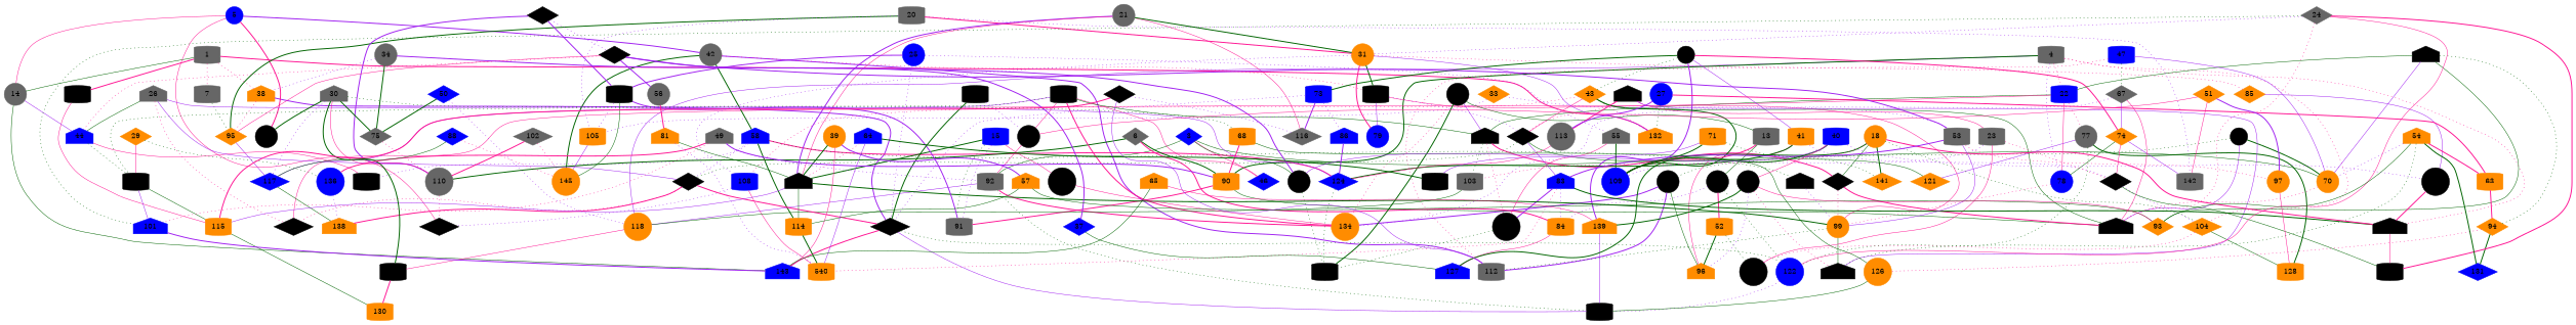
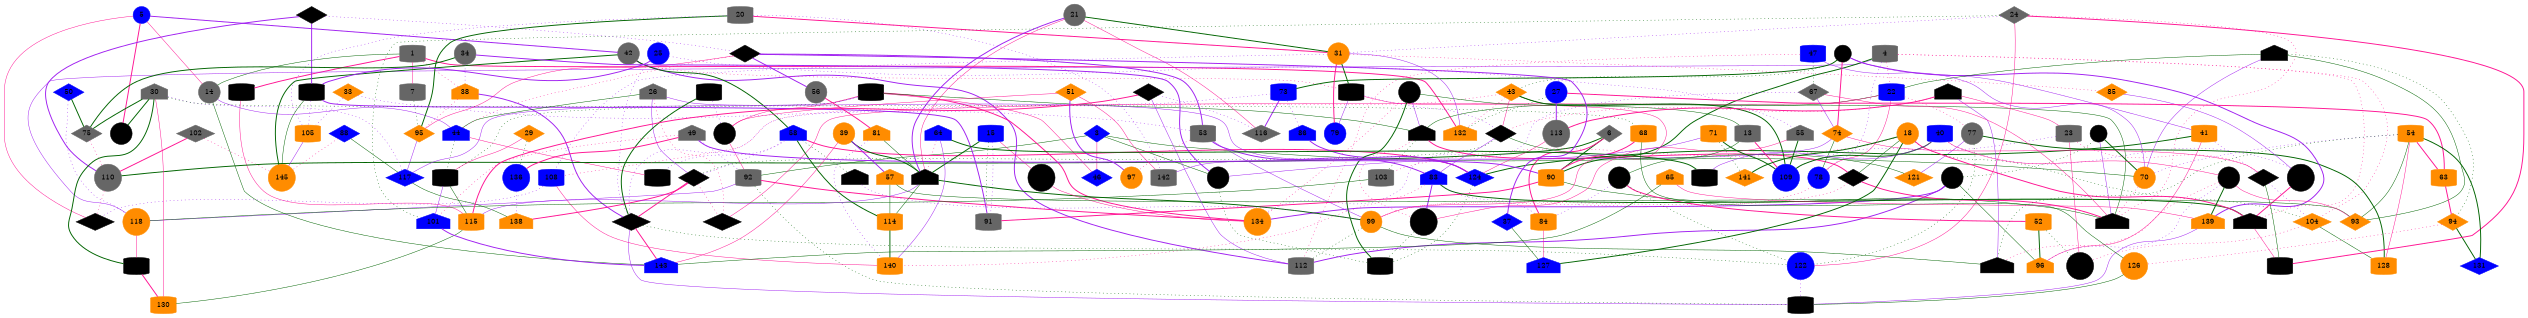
  graph {
    node [color=darkorange shape=cylinder style=filled]
    edge [color=deeppink style=solid]
    1 [color=gray40]
    7 [color=gray40]
    12 [color=black]
    14 [color=gray40 shape=circle]
    38 [shape=house]
    132 [shape=house]
    95 [shape=diamond]
    115
    44 [color=blue shape=house]
    143 [color=blue shape=house]
    120 [color=black shape=diamond]
    2 [color=black shape=circle]
    19 [color=black shape=circle]
    70 [shape=circle]
    129 [color=black shape=house]
    134 [shape=circle]
    96 [shape=house]
    112 [color=gray40]
    3 [color=blue shape=diamond]
    46 [color=blue shape=diamond]
    92 [color=gray40]
    98 [color=black shape=circle]
    118 [shape=circle]
    146 [color=black]
    137 [color=black]
    4 [color=gray40]
    22 [color=blue]
    78 [color=blue shape=circle]
    90
    104 [shape=diamond]
    123 [color=black shape=house]
    32 [color=black shape=house]
    77 [color=gray40 shape=circle]
    133 [color=black shape=diamond]
    99 [shape=circle]
    91 [color=gray40]
    107 [color=black shape=circle]
    128
    125 [color=black]
    144 [color=black]
    5 [color=blue shape=circle]
    42 [color=gray40 shape=circle]
    60 [color=black shape=circle]
    147 [color=black shape=diamond]
    59 [color=black]
    58 [color=blue shape=house]
    145 [shape=circle]
    6 [color=gray40 shape=diamond]
    84
    110 [color=gray40 shape=circle]
    127 [color=blue shape=house]
    117 [color=blue shape=diamond]
    8 [color=black shape=circle]
    41
    43 [shape=diamond]
    73 [color=blue]
    74 [shape=diamond]
    139 [shape=house]
    82 [color=black shape=diamond]
    124 [color=blue shape=diamond]
    62 [color=black shape=diamond]
    109 [color=blue shape=circle]
    108 [color=blue]
    116 [color=gray40 shape=diamond]
    86 [color=blue shape=house]
    142 [color=gray40]
    9 [color=black]
    72 [color=black]
    76 [color=black shape=circle]
    69 [color=black shape=diamond]
    103 [color=gray40]
    119 [color=black shape=circle]
    101 [color=blue shape=house]
    138 [shape=house]
    10 [color=black shape=circle]
    13 [color=gray40]
    16 [color=black shape=circle]
    11 [color=black shape=house]
    23 [color=gray40]
    113 [color=gray40 shape=circle]
    135 [color=black shape=house]
    80 [color=black shape=diamond]
    83 [color=blue shape=house]
    121 [shape=diamond]
    130
    52
    122 [color=blue shape=circle]
    87 [color=black]
    15 [color=blue]
    89 [color=black shape=house]
    106 [color=black shape=circle]
    114
    17 [color=black shape=house]
    93 [shape=diamond]
    94 [shape=diamond]
    131 [color=blue shape=diamond]
    126 [shape=circle]
    18 [shape=circle]
    141 [shape=diamond]
    20 [color=gray40]
    31 [shape=circle]
    105
    79 [color=blue shape=circle]
    85 [shape=diamond]
    21 [color=gray40 shape=circle]
    24 [color=gray40 shape=diamond]
    25 [color=blue shape=circle]
    48 [color=black]
    55 [color=gray40 shape=house]
    26 [color=gray40 shape=house]
    27 [color=blue shape=circle]
    63
    28 [color=black shape=diamond]
    36 [color=black shape=diamond]
    53 [color=gray40]
    37 [color=blue shape=diamond]
    56 [color=gray40 shape=circle]
    29 [shape=diamond]
    136 [color=blue shape=circle]
    30 [color=gray40 shape=house]
    68
    75 [color=gray40 shape=diamond]
    111 [color=black shape=circle]
-   140 [label=540]
+   140
    33 [shape=diamond]
    97 [shape=circle]
    34 [color=gray40 shape=circle]
    35 [color=black]
    81 [shape=house]
    39 [shape=circle]
    57 [shape=house]
    40 [color=blue]
    61 [color=black shape=circle]
    100 [color=black]
    66 [color=black shape=house]
    45 [color=black shape=diamond]
    47 [color=blue]
    67 [color=gray40 shape=diamond]
    49 [color=gray40 shape=house]
    50 [color=blue shape=diamond]
    51 [shape=diamond]
-   54 [shape=house]
+   54
    64 [color=blue shape=house]
    65 [shape=house]
    71
    88 [color=blue shape=diamond]
    102 [color=gray40 shape=diamond]
-   1 -- 7 [style=dotted]
+   1 -- 7
    1 -- 12 [style=bold]
    1 -- 14 [color=darkgreen]
    1 -- 38 [style=dotted]
    1 -- 132 [style=bold]
    7 -- 95 [color=darkgreen style=dotted]
    12 -- 115
    14 -- 44 [color=purple]
    14 -- 143 [color=darkgreen]
    38 -- 95 [style=dotted]
    38 -- 120 [color=purple style=bold]
    95 -- 117 [color=purple]
    115 -- 130 [color=darkgreen]
    44 -- 72 [color=darkgreen style=dotted]
    44 -- 87
    120 -- 143 [style=bold]
    120 -- 146 [color=purple]
    120 -- 122 [color=darkgreen style=dotted]
    2 -- 19 [color=darkgreen style=dotted]
    2 -- 70 [color=darkgreen style=bold]
    2 -- 129 [color=purple]
    19 -- 134 [color=purple style=bold]
    19 -- 96 [color=darkgreen]
    19 -- 112 [color=purple style=bold]
    70 -- 129 [style=dotted]
    3 -- 70 [color=darkgreen]
    3 -- 46
    3 -- 92 [color=darkgreen]
    3 -- 98 [color=darkgreen]
    92 -- 134 [style=bold]
    92 -- 118 [color=purple]
    92 -- 146 [color=darkgreen style=dotted]
    98 -- 137 [color=darkgreen style=dotted]
    118 -- 125
    4 -- 118 [color=purple]
    4 -- 22 [style=dotted]
    4 -- 78 [color=purple style=dotted]
    4 -- 90 [color=darkgreen style=bold]
    4 -- 104 [style=dotted]
    4 -- 123 [style=dotted]
    22 -- 78
    22 -- 32 [color=darkgreen]
    22 -- 77 [style=dotted]
    22 -- 133
    78 -- 99 [style=dotted]
    90 -- 129 [color=darkgreen]
    90 -- 91 [style=bold]
    104 -- 107 [style=dotted]
    104 -- 128 [color=darkgreen]
    123 -- 144
    32 -- 69 [style=bold]
    32 -- 103 [color=darkgreen style=dotted]
    32 -- 119 [style=dotted]
    77 -- 128 [color=darkgreen style=bold]
    77 -- 121 [color=purple]
    77 -- 122 [color=darkgreen style=dotted]
    99 -- 112 [color=darkgreen style=dotted]
    99 -- 135 [color=darkgreen]
    125 -- 130 [style=bold]
    5 -- 14
    5 -- 42 [color=purple style=bold]
    5 -- 60 [style=bold]
    5 -- 147
    42 -- 112 [color=purple style=bold]
    42 -- 59 [style=dotted]
    42 -- 58 [color=darkgreen style=bold]
    42 -- 145 [color=darkgreen style=bold]
    59 -- 99
    59 -- 62 [color=purple style=dotted]
    59 -- 79 [color=purple]
    58 -- 124 [style=bold]
    58 -- 80 [color=purple style=dotted]
    58 -- 87 [color=purple style=dotted]
    58 -- 114 [color=darkgreen style=bold]
    58 -- 66 [color=darkgreen style=dotted]
    6 -- 90 [color=darkgreen style=bold]
    6 -- 84 [style=bold]
    6 -- 110 [color=darkgreen style=bold]
    84 -- 127
    110 -- 147 [style=dotted]
    117 -- 138 [color=darkgreen]
    8 -- 41 [color=purple]
    8 -- 43 [color=darkgreen style=dotted]
    8 -- 73 [color=darkgreen style=bold]
    8 -- 74 [style=bold]
    8 -- 139 [color=purple style=bold]
    41 -- 96
    41 -- 82 [color=purple style=dotted]
    41 -- 124 [color=darkgreen style=bold]
    43 -- 132 [style=dotted]
    43 -- 129 [color=darkgreen]
    43 -- 62
    43 -- 109 [color=darkgreen style=bold]
    43 -- 108 [style=dotted]
    73 -- 120 [color=purple style=dotted]
    73 -- 116 [color=purple style=bold]
    73 -- 86 [color=purple style=dotted]
    74 -- 78 [color=darkgreen]
    74 -- 82
    74 -- 142 [color=purple]
    139 -- 146 [color=purple]
    82 -- 104 [color=purple style=dotted]
    82 -- 144 [color=darkgreen]
    124 -- 137 [color=darkgreen style=dotted]
    62 -- 80 [color=darkgreen style=dotted]
    62 -- 83 [color=purple]
    62 -- 121 [color=darkgreen]
    108 -- 147 [color=purple style=dotted]
    108 -- 140
    86 -- 124 [color=purple style=bold]
    9 -- 134 [style=bold]
    9 -- 46
    9 -- 32 [color=darkgreen]
    9 -- 117 [color=purple]
    9 -- 72 [color=darkgreen style=dotted]
    9 -- 76
    72 -- 115 [color=darkgreen]
    72 -- 101 [color=purple]
    76 -- 92
    69 -- 129 [style=bold]
    69 -- 99 [style=dotted]
    103 -- 118 [color=darkgreen]
    119 -- 137 [color=darkgreen style=dotted]
    101 -- 143 [color=purple style=bold]
    10 -- 134 [style=dotted]
    10 -- 137 [color=darkgreen style=bold]
    10 -- 32 [color=purple]
    10 -- 13 [color=darkgreen]
    13 -- 109 [style=bold]
    13 -- 16 [color=darkgreen]
    16 -- 84 [color=purple style=dotted]
    16 -- 52 [style=bold]
    16 -- 122 [color=darkgreen style=dotted]
    11 -- 62 [style=dotted]
    11 -- 23
    11 -- 113 [style=bold]
    11 -- 135 [color=purple]
    23 -- 107
    23 -- 82 [style=dotted]
    23 -- 109 [color=purple style=dotted]
    113 -- 124
    80 -- 120 [style=bold]
    80 -- 133 [style=dotted]
    80 -- 138 [style=bold]
    83 -- 123 [color=darkgreen style=bold]
    83 -- 84 [color=purple style=dotted]
    83 -- 119 [color=purple style=bold]
    83 -- 140 [style=dotted]
    52 -- 96 [color=darkgreen style=bold]
    52 -- 107 [color=darkgreen style=dotted]
    122 -- 146 [color=purple style=dotted]
    15 -- 91 [color=darkgreen style=dotted]
    15 -- 91 [color=purple style=dotted]
    15 -- 89 [color=darkgreen style=bold]
    15 -- 106
    89 -- 115 [color=purple]
    89 -- 99 [color=darkgreen style=bold]
    89 -- 114 [color=darkgreen]
    106 -- 134
    114 -- 140 [color=darkgreen style=bold]
    17 -- 70 [color=purple]
    17 -- 22 [color=darkgreen]
    17 -- 93 [color=darkgreen]
    17 -- 94 [color=darkgreen style=dotted]
    94 -- 131 [color=darkgreen style=bold]
    94 -- 126 [style=dotted]
    126 -- 146 [color=darkgreen]
    18 -- 104 [color=darkgreen style=dotted]
    18 -- 123 [style=bold]
    18 -- 127 [color=darkgreen style=bold]
    18 -- 69 [color=darkgreen]
    18 -- 103 [style=dotted]
    18 -- 141 [color=darkgreen style=bold]
    20 -- 95 [color=darkgreen style=bold]
    20 -- 142 [color=purple style=dotted]
    20 -- 31 [style=bold]
    20 -- 105 [color=purple style=dotted]
    31 -- 132 [color=purple]
    31 -- 59 [color=darkgreen style=bold]
    31 -- 108 [color=purple style=dotted]
    31 -- 79 [style=bold]
    31 -- 85 [style=dotted]
    105 -- 145 [color=purple]
    85 -- 111 [color=purple]
    21 -- 116
    21 -- 89 [color=purple style=bold]
    21 -- 89
    21 -- 31 [color=darkgreen style=bold]
    24 -- 129 [style=dotted]
    24 -- 144 [style=bold]
    24 -- 101 [color=darkgreen style=dotted]
    24 -- 122
    24 -- 31 [color=purple style=dotted]
    25 -- 120 [color=purple style=dotted]
    25 -- 48 [color=purple style=bold]
    25 -- 55 [color=purple style=dotted]
    48 -- 91 [color=purple style=bold]
    48 -- 145 [color=darkgreen]
    48 -- 105 [color=purple style=dotted]
    55 -- 109 [color=darkgreen style=bold]
    55 -- 119
    26 -- 44 [color=darkgreen]
    26 -- 133 [style=dotted]
    26 -- 124 [color=purple]
    26 -- 80 [color=purple]
    27 -- 132 [color=darkgreen style=dotted]
    27 -- 113 [color=purple style=bold]
    27 -- 63 [style=bold]
    63 -- 94 [style=bold]
    28 -- 110 [color=purple style=bold]
    28 -- 48 [color=purple style=bold]
    28 -- 36 [color=purple style=dotted]
    36 -- 95
    36 -- 44 [style=dotted]
    36 -- 53 [color=purple style=bold]
    36 -- 37 [color=purple style=bold]
    36 -- 56 [color=purple style=bold]
    53 -- 99 [color=purple]
    53 -- 83 [color=purple style=bold]
    53 -- 97 [style=dotted]
    37 -- 127 [color=darkgreen]
    56 -- 81 [style=bold]
    29 -- 72
    29 -- 136 [color=darkgreen style=dotted]
    136 -- 138 [color=purple style=dotted]
    30 -- 125 [color=darkgreen style=bold]
    30 -- 60 [color=darkgreen style=bold]
    30 -- 117 [color=purple style=dotted]
-   30 -- 110
+   30 -- 130
    30 -- 68 [color=darkgreen style=dotted]
    30 -- 75 [color=darkgreen style=bold]
    68 -- 90 [style=bold]
    68 -- 126 [color=darkgreen]
    75 -- 110 [style=dotted]
    111 -- 123 [style=bold]
    33 -- 105 [color=purple style=dotted]
    33 -- 53 [color=purple style=dotted]
-   97 -- 128
+   54 -- 128
    34 -- 38 [color=purple style=dotted]
    34 -- 98 [color=purple style=bold]
    34 -- 75 [color=darkgreen style=bold]
    35 -- 120 [color=darkgreen style=bold]
    35 -- 76 [color=purple style=dotted]
    81 -- 89 [color=darkgreen]
    81 -- 140 [color=purple style=dotted]
    39 -- 143
    39 -- 89 [color=darkgreen style=bold]
    39 -- 57 [color=purple style=bold]
    57 -- 114 [color=darkgreen]
    57 -- 93 [color=darkgreen]
    40 -- 109 [color=darkgreen style=bold]
    40 -- 111 [color=purple style=dotted]
    40 -- 61
    40 -- 100 [color=purple]
    61 -- 96 [color=purple style=dotted]
    61 -- 139 [color=darkgreen style=bold]
    61 -- 135 [style=dotted]
    61 -- 93
    66 -- 99 [color=purple style=dotted]
    45 -- 115 [style=bold]
    45 -- 112 [color=purple]
    45 -- 116 [color=purple style=dotted]
    47 -- 70 [color=purple]
    47 -- 112 [style=dotted]
    47 -- 67 [color=darkgreen style=dotted]
    67 -- 129
    67 -- 134 [color=purple style=dotted]
    67 -- 74 [color=purple]
    49 -- 92 [color=purple style=dotted]
    49 -- 90 [color=purple style=bold]
    49 -- 101 [style=dotted]
    49 -- 136 [style=bold]
    50 -- 118 [color=purple style=dotted]
    50 -- 75 [color=darkgreen style=bold]
    51 -- 142
    51 -- 76
    51 -- 97 [color=purple style=bold]
    54 -- 70 [color=purple style=dotted]
    54 -- 135 [color=darkgreen style=dotted]
    54 -- 93 [color=darkgreen]
    54 -- 131 [color=darkgreen style=bold]
    54 -- 63 [style=bold]
    64 -- 89 [style=dotted]
    64 -- 140 [color=purple]
    64 -- 100 [color=darkgreen style=bold]
    65 -- 143 [color=darkgreen]
    65 -- 139
    71 -- 98 [color=purple]
    71 -- 109 [color=darkgreen style=bold]
    71 -- 141 [color=darkgreen style=dotted]
    88 -- 145 [style=dotted]
    88 -- 117 [color=darkgreen]
    102 -- 145 [style=dotted]
    102 -- 110 [style=bold]
  }
